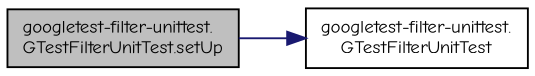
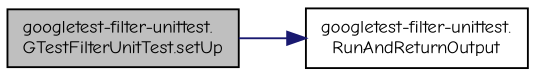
  digraph {
    rankdir=LR
    fontname="Comic Neue"
    node [color=black fontname="Comic Neue" fontsize=10 shape=record]
    n1 [fillcolor=grey75 fontcolor=black height=0.2 label="googletest-filter-unittest.\lGTestFilterUnitTest.setUp" style=filled width=0.4]
-   n2 [height=0.2 label="googletest-filter-unittest.\lGTestFilterUnitTest" width=0.4]
+   n2 [height=0.2 label="googletest-filter-unittest.\lRunAndReturnOutput" width=0.4]
    n1 -> n2 [color=midnightblue fontname="Comic Neue" fontsize=10 labelfontname=Helvetica labelfontsize=10 style=solid]
  }
